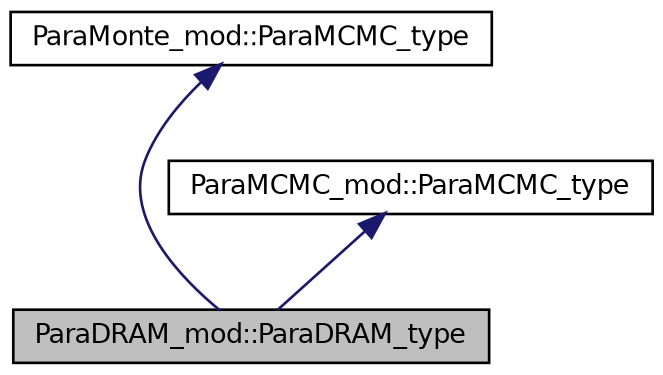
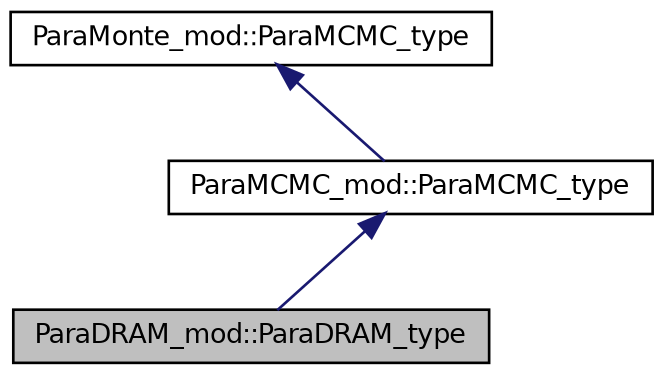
  digraph {
    node [color=black fillcolor=white fontname=Helvetica fontsize=10 shape=record style=filled]
    edge [color=midnightblue dir=back fontname=Helvetica fontsize=10 labelfontname=Helvetica labelfontsize=10 style=solid]
    n1 [fillcolor=grey75 fontcolor=black height=0.2 label="ParaDRAM_mod::ParaDRAM_type" width=0.4]
    n2 [height=0.2 label="ParaMCMC_mod::ParaMCMC_type" width=0.4]
    n3 [height=0.2 label="ParaMonte_mod::ParaMCMC_type" width=0.4]
    n2 -> n1
-   n3 -> n1
+   n3 -> n2
  }
